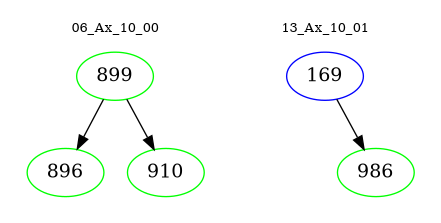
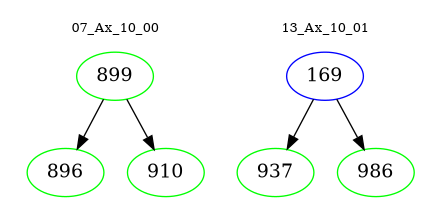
  digraph {
    node [color=green]
    edge [color=black]
    n1 [label=899]
    n2 [label=896]
    n3 [label=910]
    n4 [color=blue label=169]
+   n5 [label=937]
    n6 [label=986]
    subgraph cluster_1 {
      color=white
      fontsize=10
-     label="06_Ax_10_00"
+     label="07_Ax_10_00"
      n1
      n2
      n3
    }
    subgraph cluster_2 {
      color=white
      fontsize=10
      label="13_Ax_10_01"
      n4
+     n5
      n6
    }
    n1 -> n2
    n1 -> n3
+   n4 -> n5
    n4 -> n6
  }
